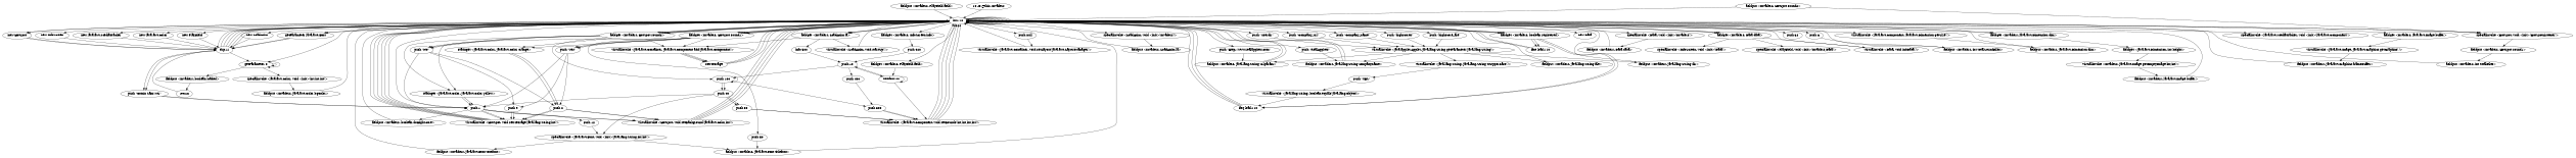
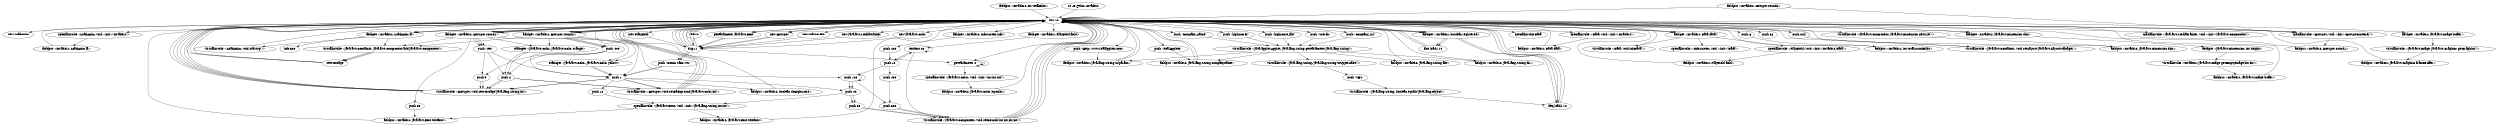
  digraph {
    n1 [label="int.r r0"]
    "r0 := @this: Invaders"
    "push null"
    "new LoadAnim"
    "specialinvoke <LoadAnim: void <init>(Invaders)>"
    "fieldget <Invaders: LoadAnim la>"
    "push \"Company_url\""
    "push \"Company_name\""
    "push \"highscores\""
    "push 1"
    "fieldget <Invaders: boolean registered>"
    "push \"highscore_file\""
    "push \"userdir\""
    "push \"Http://www.realapplets.com\""
    "push \"RealApplets\""
    n16 [label="getParameter java.awt.Font"]
-   "new Data"
+   "new Data" [label="specialinvoke Data"]
    "specialinvoke <Data: void <init>(Invaders)>"
    "new HotSpot"
    "specialinvoke <HotSpot: void <init>(HotSpotListener)>"
    "fieldget <Invaders: HotSpot sound1>"
    "fieldget <Invaders: HotSpot sound2>"
    "new InfoScreen"
    "fieldget <Invaders: Data data>"
    "push 32"
    "push 6"
    "virtualinvoke <java.awt.Component: java.awt.Dimension getSize()>"
    "fieldget <Invaders: java.awt.Dimension dim>"
    "fieldget <Invaders: java.awt.Image buffer>"
    "new java.awt.MediaTracker"
    "specialinvoke <java.awt.MediaTracker: void <init>(java.awt.Component)>"
    "new java.awt.Color"
    n33 [label="getParameter 0"]
    "new PlayField"
    "fieldget <Invaders: PlayField field>"
    "fieldget <Invaders: InfoScreen info>"
    "virtualinvoke <java.awt.Container: void setLayout(java.awt.LayoutManager)>"
    "dup1.r"
    "fieldput <Invaders: LoadAnim la>"
    n40 [label="info 500"]
    "virtualinvoke <java.awt.Container: java.awt.Component add(java.awt.Component)>"
    "virtualinvoke <LoadAnim: void startUp()>"
    "virtualinvoke <java.applet.Applet: java.lang.String getParameter(java.lang.String)>"
    "fieldput <Invaders: boolean doHighScore>"
    "push 12"
    "push 40"
    "virtualinvoke <HotSpot: void setMessage(java.lang.String,int)>"
    "virtualinvoke <HotSpot: void setBackground(java.awt.Color,int)>"
    "ifeq load.r r0"
    "ifne load.r r0"
    "fieldput <Invaders: java.lang.String urlparam>"
    "fieldput <Invaders: java.lang.String companyname>"
    "fieldput <Invaders: Data data>"
    "fieldput <Invaders: HotSpot sound1>"
    "push 50"
    "push \"Yes\""
    "staticget <java.awt.Color: java.awt.Color orange>"
    "staticget <java.awt.Color: java.awt.Color yellow>"
    "push 100"
    "push \"No\""
    "specialinvoke <InfoScreen: void <init>(Data)>"
    "specialinvoke <PlayField: void <init>(Invaders,Data)>"
    "virtualinvoke <Data: void initData()>"
    "fieldput <Invaders: int totalSoundFiles>"
    "fieldput <Invaders: java.awt.Dimension dim>"
    "fieldget <java.awt.Dimension: int height>"
    "virtualinvoke <java.awt.Image: java.awt.Graphics getGraphics()>"
    "specialinvoke <java.awt.Color: void <init>(int,int,int)>"
-   "fieldput <Invaders: boolean loaded>"
    n70 [label="textfont 20"]
    "push 420"
    "push \"Comic Sans MS\""
    "push 10"
    n74 [label=setMessage]
    "push 400"
    "virtualinvoke <java.awt.Component: void setBounds(int,int,int,int)>"
    "push 300"
    "virtualinvoke <java.lang.String: java.lang.String toUpperCase()>"
    "fieldput <Invaders: java.lang.String file>"
    "fieldput <Invaders: java.lang.String dir>"
    "push \"YES\""
    "virtualinvoke <java.lang.String: boolean equals(java.lang.Object)>"
    "specialinvoke <java.awt.Font: void <init>(java.lang.String,int,int)>"
    "push 30"
    "fieldput <Invaders: java.awt.Font textfont>"
    "fieldput <Invaders: java.awt.Font titlefont>"
    "fieldput <Invaders: HotSpot sound2>"
    "push 2"
    n89 [label="push 9"]
    "fieldput <Invaders: PlayField field>"
    "fieldput <Invaders: int totalFiles>"
    "virtualinvoke <Invaders: java.awt.Image getEmptyImage(int,int)>"
    "fieldput <Invaders: java.awt.Image buffer>"
    "fieldput <Invaders: java.awt.Graphics frameBuffer>"
    "fieldput <Invaders: java.awt.Color bgColor>"
    return
    n1 -> n1
    n1 -> n1
    n1 -> n1
    n1 -> n1
    n1 -> n1
    n1 -> n1
    n1 -> n1
    n1 -> n1
    n1 -> n1
    n1 -> n1
    n1 -> n1
    n1 -> n1
    n1 -> "push null"
    n1 -> "new LoadAnim"
    n1 -> "specialinvoke <LoadAnim: void <init>(Invaders)>"
    n1 -> "fieldget <Invaders: LoadAnim la>"
    n1 -> "fieldget <Invaders: LoadAnim la>"
    n1 -> "fieldget <Invaders: LoadAnim la>"
    n1 -> "push \"Company_url\""
    n1 -> "push \"Company_name\""
    n1 -> "push \"highscores\""
    n1 -> "push 1"
    n1 -> "fieldget <Invaders: boolean registered>"
    n1 -> "fieldget <Invaders: boolean registered>"
    n1 -> "fieldget <Invaders: boolean registered>"
    n1 -> "fieldget <Invaders: boolean registered>"
    n1 -> "push \"highscore_file\""
    n1 -> "push \"userdir\""
    n1 -> "push \"Http://www.realapplets.com\""
    n1 -> "push \"RealApplets\""
    n1 -> n16
    n1 -> n16
    n1 -> "new Data"
    n1 -> "specialinvoke <Data: void <init>(Invaders)>"
    n1 -> "new HotSpot"
    n1 -> "new HotSpot"
    n1 -> "specialinvoke <HotSpot: void <init>(HotSpotListener)>"
    n1 -> "specialinvoke <HotSpot: void <init>(HotSpotListener)>"
    n1 -> "fieldget <Invaders: HotSpot sound1>"
    n1 -> "fieldget <Invaders: HotSpot sound1>"
    n1 -> "fieldget <Invaders: HotSpot sound1>"
    n1 -> "fieldget <Invaders: HotSpot sound1>"
    n1 -> "fieldget <Invaders: HotSpot sound1>"
    n1 -> "fieldget <Invaders: HotSpot sound1>"
    n1 -> "fieldget <Invaders: HotSpot sound1>"
    n1 -> "fieldget <Invaders: HotSpot sound2>"
    n1 -> "fieldget <Invaders: HotSpot sound2>"
    n1 -> "fieldget <Invaders: HotSpot sound2>"
    n1 -> "fieldget <Invaders: HotSpot sound2>"
    n1 -> "fieldget <Invaders: HotSpot sound2>"
    n1 -> "fieldget <Invaders: HotSpot sound2>"
    n1 -> "fieldget <Invaders: HotSpot sound2>"
    n1 -> "new InfoScreen"
    n1 -> "fieldget <Invaders: Data data>"
    n1 -> "fieldget <Invaders: Data data>"
    n1 -> "fieldget <Invaders: Data data>"
    n1 -> "push 32"
    n1 -> "push 6"
    n1 -> "virtualinvoke <java.awt.Component: java.awt.Dimension getSize()>"
    n1 -> "fieldget <Invaders: java.awt.Dimension dim>"
    n1 -> "fieldget <Invaders: java.awt.Dimension dim>"
    n1 -> "fieldget <Invaders: java.awt.Image buffer>"
    n1 -> "new java.awt.MediaTracker"
    n1 -> "specialinvoke <java.awt.MediaTracker: void <init>(java.awt.Component)>"
    n1 -> "new java.awt.Color"
    n1 -> n33
    n1 -> "new PlayField"
    n1 -> "fieldget <Invaders: PlayField field>"
    n1 -> "fieldget <Invaders: InfoScreen info>"
    "r0 := @this: Invaders" -> n1
    "push null" -> "virtualinvoke <java.awt.Container: void setLayout(java.awt.LayoutManager)>"
-   "new LoadAnim" -> "dup1.r"
    "specialinvoke <LoadAnim: void <init>(Invaders)>" -> "fieldput <Invaders: LoadAnim la>"
    "fieldget <Invaders: LoadAnim la>" -> n40
    "fieldget <Invaders: LoadAnim la>" -> "virtualinvoke <java.awt.Container: java.awt.Component add(java.awt.Component)>"
    "fieldget <Invaders: LoadAnim la>" -> "virtualinvoke <LoadAnim: void startUp()>"
    "push \"Company_url\"" -> "virtualinvoke <java.applet.Applet: java.lang.String getParameter(java.lang.String)>"
    "push \"Company_name\"" -> "virtualinvoke <java.applet.Applet: java.lang.String getParameter(java.lang.String)>"
    "push \"highscores\"" -> "virtualinvoke <java.applet.Applet: java.lang.String getParameter(java.lang.String)>"
    "push 1" -> "fieldput <Invaders: boolean doHighScore>"
    "push 1" -> "push 12"
-   "push 40" -> "push 1"
+   "push 1" -> "push 40"
    "push 1" -> "virtualinvoke <HotSpot: void setMessage(java.lang.String,int)>"
    "push 1" -> "virtualinvoke <HotSpot: void setMessage(java.lang.String,int)>"
    "push 1" -> "virtualinvoke <HotSpot: void setBackground(java.awt.Color,int)>"
    "push 1" -> "virtualinvoke <HotSpot: void setBackground(java.awt.Color,int)>"
    "fieldget <Invaders: boolean registered>" -> "ifeq load.r r0"
    "fieldget <Invaders: boolean registered>" -> "ifeq load.r r0"
    "fieldget <Invaders: boolean registered>" -> "ifne load.r r0"
    "fieldget <Invaders: boolean registered>" -> "ifne load.r r0"
    "push \"highscore_file\"" -> "virtualinvoke <java.applet.Applet: java.lang.String getParameter(java.lang.String)>"
    "push \"userdir\"" -> "virtualinvoke <java.applet.Applet: java.lang.String getParameter(java.lang.String)>"
    "push \"Http://www.realapplets.com\"" -> "fieldput <Invaders: java.lang.String urlparam>"
    "push \"RealApplets\"" -> "fieldput <Invaders: java.lang.String companyname>"
    n16 -> "dup1.r"
    n16 -> "dup1.r"
    "specialinvoke <Data: void <init>(Invaders)>" -> "fieldput <Invaders: Data data>"
    "new HotSpot" -> "dup1.r"
    "new HotSpot" -> "dup1.r"
    "specialinvoke <HotSpot: void <init>(HotSpotListener)>" -> "fieldput <Invaders: HotSpot sound1>"
    "fieldget <Invaders: HotSpot sound1>" -> "virtualinvoke <java.awt.Container: java.awt.Component add(java.awt.Component)>"
    "fieldget <Invaders: HotSpot sound1>" -> "push 50"
    "fieldget <Invaders: HotSpot sound1>" -> "push \"Yes\""
    "fieldget <Invaders: HotSpot sound1>" -> "push \"Yes\""
    "fieldget <Invaders: HotSpot sound1>" -> "push \"Yes\""
    "fieldget <Invaders: HotSpot sound1>" -> "staticget <java.awt.Color: java.awt.Color orange>"
    "fieldget <Invaders: HotSpot sound1>" -> "staticget <java.awt.Color: java.awt.Color yellow>"
    "fieldget <Invaders: HotSpot sound2>" -> "virtualinvoke <java.awt.Container: java.awt.Component add(java.awt.Component)>"
    "fieldget <Invaders: HotSpot sound2>" -> "staticget <java.awt.Color: java.awt.Color orange>"
    "fieldget <Invaders: HotSpot sound2>" -> "staticget <java.awt.Color: java.awt.Color yellow>"
    "fieldget <Invaders: HotSpot sound2>" -> "push 100"
    "fieldget <Invaders: HotSpot sound2>" -> "push \"No\""
    "fieldget <Invaders: HotSpot sound2>" -> "push \"No\""
    "fieldget <Invaders: HotSpot sound2>" -> "push \"No\""
    "new InfoScreen" -> "dup1.r"
    "fieldget <Invaders: Data data>" -> "specialinvoke <InfoScreen: void <init>(Data)>"
    "fieldget <Invaders: Data data>" -> "specialinvoke <PlayField: void <init>(Invaders,Data)>"
    "fieldget <Invaders: Data data>" -> "virtualinvoke <Data: void initData()>"
    "push 6" -> "fieldput <Invaders: int totalSoundFiles>"
    "virtualinvoke <java.awt.Component: java.awt.Dimension getSize()>" -> "fieldput <Invaders: java.awt.Dimension dim>"
    "fieldget <Invaders: java.awt.Dimension dim>" -> "fieldget <java.awt.Dimension: int height>"
    "fieldget <Invaders: java.awt.Image buffer>" -> "virtualinvoke <java.awt.Image: java.awt.Graphics getGraphics()>"
    "new java.awt.MediaTracker" -> "dup1.r"
    "new java.awt.Color" -> "dup1.r"
    n33 -> n33
    n33 -> n33
    n33 -> "specialinvoke <java.awt.Color: void <init>(int,int,int)>"
-   n33 -> "fieldput <Invaders: boolean loaded>"
    "new PlayField" -> "dup1.r"
    "fieldget <Invaders: PlayField field>" -> n70
    "fieldget <Invaders: InfoScreen info>" -> "push 420"
    "virtualinvoke <java.awt.Container: void setLayout(java.awt.LayoutManager)>" -> n1
    "dup1.r" -> n1
    "dup1.r" -> n1
    "dup1.r" -> n1
    "dup1.r" -> n1
    "dup1.r" -> n1
    "dup1.r" -> n1
    "dup1.r" -> n1
    "dup1.r" -> n33
    "dup1.r" -> "push \"Comic Sans MS\""
    "dup1.r" -> "push \"Comic Sans MS\""
    "fieldput <Invaders: LoadAnim la>" -> n1
-   n40 -> "push 10"
    "virtualinvoke <java.awt.Container: java.awt.Component add(java.awt.Component)>" -> n74
    "virtualinvoke <java.awt.Container: java.awt.Component add(java.awt.Component)>" -> n74
    "virtualinvoke <java.awt.Container: java.awt.Component add(java.awt.Component)>" -> n74
    "virtualinvoke <LoadAnim: void startUp()>" -> n1
    "virtualinvoke <java.applet.Applet: java.lang.String getParameter(java.lang.String)>" -> "fieldput <Invaders: java.lang.String urlparam>"
    "virtualinvoke <java.applet.Applet: java.lang.String getParameter(java.lang.String)>" -> "fieldput <Invaders: java.lang.String companyname>"
    "virtualinvoke <java.applet.Applet: java.lang.String getParameter(java.lang.String)>" -> "virtualinvoke <java.lang.String: java.lang.String toUpperCase()>"
    "virtualinvoke <java.applet.Applet: java.lang.String getParameter(java.lang.String)>" -> "fieldput <Invaders: java.lang.String file>"
    "virtualinvoke <java.applet.Applet: java.lang.String getParameter(java.lang.String)>" -> "fieldput <Invaders: java.lang.String dir>"
    "fieldput <Invaders: boolean doHighScore>" -> n1
    "push 12" -> "specialinvoke <java.awt.Font: void <init>(java.lang.String,int,int)>"
    "push 40" -> "specialinvoke <java.awt.Font: void <init>(java.lang.String,int,int)>"
    "push 40" -> "push 30"
    "push 40" -> "push 30"
    "virtualinvoke <HotSpot: void setMessage(java.lang.String,int)>" -> n1
    "virtualinvoke <HotSpot: void setMessage(java.lang.String,int)>" -> n1
    "virtualinvoke <HotSpot: void setMessage(java.lang.String,int)>" -> n1
    "virtualinvoke <HotSpot: void setMessage(java.lang.String,int)>" -> n1
    "virtualinvoke <HotSpot: void setMessage(java.lang.String,int)>" -> n1
    "virtualinvoke <HotSpot: void setMessage(java.lang.String,int)>" -> n1
    "virtualinvoke <HotSpot: void setBackground(java.awt.Color,int)>" -> n1
    "virtualinvoke <HotSpot: void setBackground(java.awt.Color,int)>" -> n1
    "virtualinvoke <HotSpot: void setBackground(java.awt.Color,int)>" -> n1
    "virtualinvoke <HotSpot: void setBackground(java.awt.Color,int)>" -> n1
    "ifeq load.r r0" -> n1
    "ifeq load.r r0" -> n1
    "ifeq load.r r0" -> n1
    "ifne load.r r0" -> n1
    "ifne load.r r0" -> n1
    "fieldput <Invaders: java.lang.String urlparam>" -> n1
    "fieldput <Invaders: java.lang.String urlparam>" -> n1
    "fieldput <Invaders: java.lang.String companyname>" -> n1
    "fieldput <Invaders: java.lang.String companyname>" -> n1
    "fieldput <Invaders: Data data>" -> n1
-   "fieldput <Invaders: HotSpot sound1>" -> "fieldput <Invaders: int totalFiles>"
+   "fieldput <Invaders: HotSpot sound1>" -> n1
    "push 50" -> "fieldput <Invaders: java.awt.Font titlefont>"
    "push \"Yes\"" -> "push 1"
    "push \"Yes\"" -> "push 2"
    "push \"Yes\"" -> n89
    "staticget <java.awt.Color: java.awt.Color orange>" -> "push 2"
    "staticget <java.awt.Color: java.awt.Color orange>" -> "push 2"
    "staticget <java.awt.Color: java.awt.Color yellow>" -> "push 1"
    "staticget <java.awt.Color: java.awt.Color yellow>" -> "push 1"
    "push 100" -> "push 40"
    "push 100" -> "push 40"
    "push 100" -> "push 100"
    "push 100" -> "push 300"
    "push \"No\"" -> "push 1"
    "push \"No\"" -> "push 2"
    "push \"No\"" -> n89
+   "specialinvoke <PlayField: void <init>(Invaders,Data)>" -> "fieldput <Invaders: PlayField field>"
    "virtualinvoke <Data: void initData()>" -> n1
    "fieldput <Invaders: int totalSoundFiles>" -> n1
    "fieldput <Invaders: java.awt.Dimension dim>" -> n1
    "fieldget <java.awt.Dimension: int height>" -> "virtualinvoke <Invaders: java.awt.Image getEmptyImage(int,int)>"
    "virtualinvoke <java.awt.Image: java.awt.Graphics getGraphics()>" -> "fieldput <Invaders: java.awt.Graphics frameBuffer>"
    "specialinvoke <java.awt.Color: void <init>(int,int,int)>" -> "fieldput <Invaders: java.awt.Color bgColor>"
-   "fieldput <Invaders: boolean loaded>" -> return
    n70 -> n70
    n70 -> "push 10"
    n70 -> "virtualinvoke <java.awt.Component: void setBounds(int,int,int,int)>"
    "push 420" -> "push 10"
    "push \"Comic Sans MS\"" -> "push 1"
    "push \"Comic Sans MS\"" -> "push 1"
    "push 10" -> "push 100"
    "push 10" -> n70
    "push 10" -> "push 400"
    n74 -> n1
    n74 -> n1
    n74 -> n1
    "push 400" -> "push 300"
    "virtualinvoke <java.awt.Component: void setBounds(int,int,int,int)>" -> n1
    "virtualinvoke <java.awt.Component: void setBounds(int,int,int,int)>" -> n1
    "virtualinvoke <java.awt.Component: void setBounds(int,int,int,int)>" -> n1
    "virtualinvoke <java.awt.Component: void setBounds(int,int,int,int)>" -> n1
    "virtualinvoke <java.awt.Component: void setBounds(int,int,int,int)>" -> n1
    "push 300" -> "virtualinvoke <java.awt.Component: void setBounds(int,int,int,int)>"
    "push 300" -> "virtualinvoke <java.awt.Component: void setBounds(int,int,int,int)>"
    "virtualinvoke <java.lang.String: java.lang.String toUpperCase()>" -> "push \"YES\""
    "fieldput <Invaders: java.lang.String file>" -> n1
    "fieldput <Invaders: java.lang.String dir>" -> n1
    "push \"YES\"" -> "virtualinvoke <java.lang.String: boolean equals(java.lang.Object)>"
    "virtualinvoke <java.lang.String: boolean equals(java.lang.Object)>" -> "ifeq load.r r0"
    "specialinvoke <java.awt.Font: void <init>(java.lang.String,int,int)>" -> "fieldput <Invaders: java.awt.Font textfont>"
    "specialinvoke <java.awt.Font: void <init>(java.lang.String,int,int)>" -> "fieldput <Invaders: java.awt.Font titlefont>"
    "push 30" -> "virtualinvoke <java.awt.Component: void setBounds(int,int,int,int)>"
    "push 30" -> "virtualinvoke <java.awt.Component: void setBounds(int,int,int,int)>"
    "fieldput <Invaders: java.awt.Font textfont>" -> n1
    "fieldput <Invaders: java.awt.Font titlefont>" -> n1
    "fieldput <Invaders: HotSpot sound2>" -> n1
    "fieldput <Invaders: HotSpot sound2>" -> "specialinvoke <HotSpot: void <init>(HotSpotListener)>"
    "push 2" -> "virtualinvoke <HotSpot: void setMessage(java.lang.String,int)>"
    "push 2" -> "virtualinvoke <HotSpot: void setMessage(java.lang.String,int)>"
    "push 2" -> "virtualinvoke <HotSpot: void setBackground(java.awt.Color,int)>"
    "push 2" -> "virtualinvoke <HotSpot: void setBackground(java.awt.Color,int)>"
    n89 -> "virtualinvoke <HotSpot: void setMessage(java.lang.String,int)>"
    n89 -> "virtualinvoke <HotSpot: void setMessage(java.lang.String,int)>"
    "fieldput <Invaders: PlayField field>" -> n1
    "fieldput <Invaders: int totalFiles>" -> n1
    "virtualinvoke <Invaders: java.awt.Image getEmptyImage(int,int)>" -> "fieldput <Invaders: java.awt.Image buffer>"
    "fieldput <Invaders: java.awt.Image buffer>" -> n1
    "fieldput <Invaders: java.awt.Graphics frameBuffer>" -> n1
    "fieldput <Invaders: java.awt.Color bgColor>" -> n1
    return -> "dup1.r"
  }
